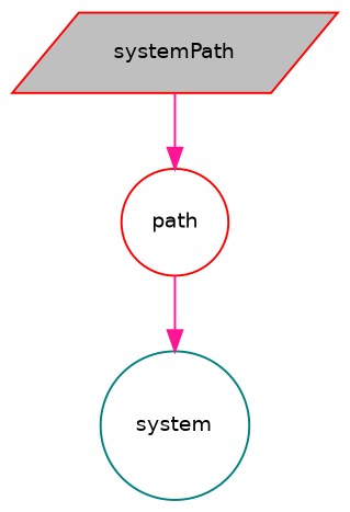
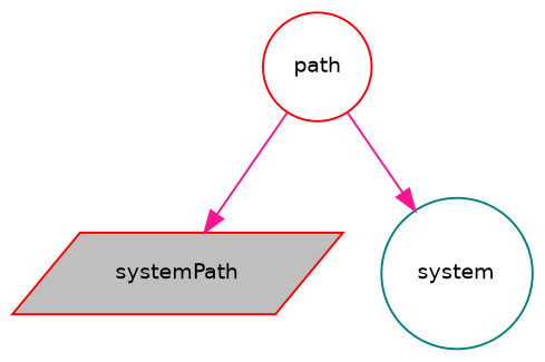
  digraph {
    rankdir=TB
    node [color=red fontname=Helvetica fontsize=10 shape=circle]
    edge [color=deeppink fontname=Helvetica fontsize=10 labelfontname=Helvetica labelfontsize=10 style=solid]
    n1 [fillcolor=grey75 fontcolor=black height=0.2 label=systemPath shape=parallelogram style=filled width=0.4]
    n2 [height=0.2 label=path width=0.4]
    n3 [color=teal height=0.2 label=system width=0.4]
-   n1 -> n2
+   n2 -> n1
    n2 -> n3
  }
